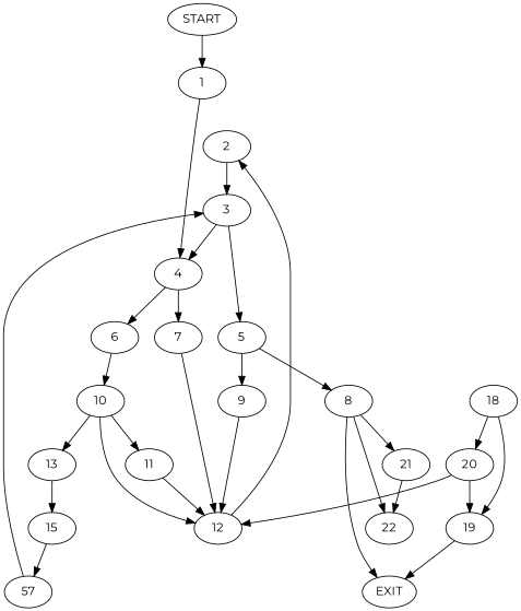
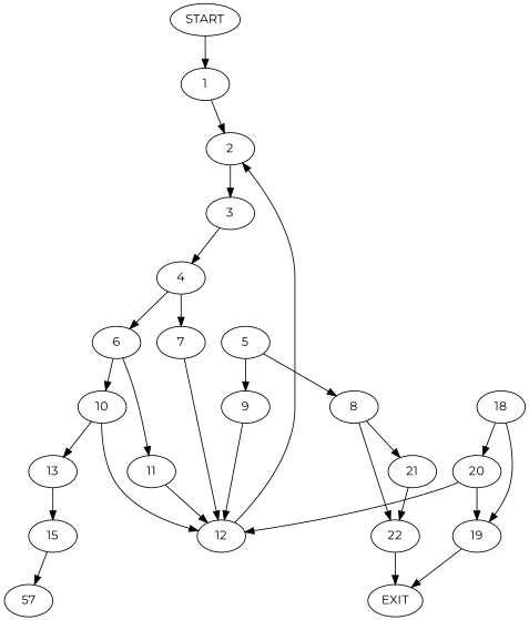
  digraph {
    fontname=Montserrat
    node [fontname=Montserrat]
    edge [fontname=Montserrat]
    n1 [label=START]
    1
    2
    n4 [label=EXIT]
    3
    4
    5
    6
    7
    8
    9
    10
    11
    12
    21
    22
    13
    15
    n19 [label=57]
    18
    19
    20
    n1 -> 1
-   1 -> 4
+   1 -> 2
    2 -> 3
    3 -> 4
-   3 -> 5
    4 -> 6
    4 -> 7
    5 -> 8
    5 -> 9
    6 -> 10
-   10 -> 11
+   6 -> 11
    7 -> 12
    8 -> 21
    8 -> 22
    9 -> 12
    10 -> 12
    10 -> 13
    11 -> 12
    12 -> 2
    21 -> 22
-   8 -> n4
+   22 -> n4
    13 -> 15
    15 -> n19
-   n19 -> 3
    18 -> 19
    18 -> 20
    19 -> n4
    20 -> 12
    20 -> 19
  }
